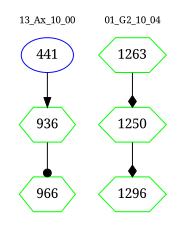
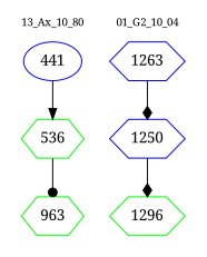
  digraph {
    fontname="Noto Serif"
    node [color=green fontname="Noto Serif" shape=hexagon]
    edge [arrowhead=diamond color=black fontname="Noto Serif"]
    n1 [color=blue label=441 shape=ellipse]
-   n2 [label=936]
-   n3 [label=966]
-   n4 [label=1263]
-   n5 [label=1250]
+   n2 [label=536]
+   n3 [label=963]
+   n4 [color=blue label=1263]
+   n5 [color=blue label=1250]
    n6 [label=1296]
    subgraph cluster_1 {
      color=white
      fontsize=10
-     label="13_Ax_10_00"
+     label="13_Ax_10_80"
      n1
      n2
      n3
    }
    subgraph cluster_2 {
      color=white
      fontsize=10
      label="01_G2_10_04"
      n4
      n5
      n6
    }
    n1 -> n2 [arrowhead=normal]
    n2 -> n3 [arrowhead=dot]
    n4 -> n5
    n5 -> n6
  }
